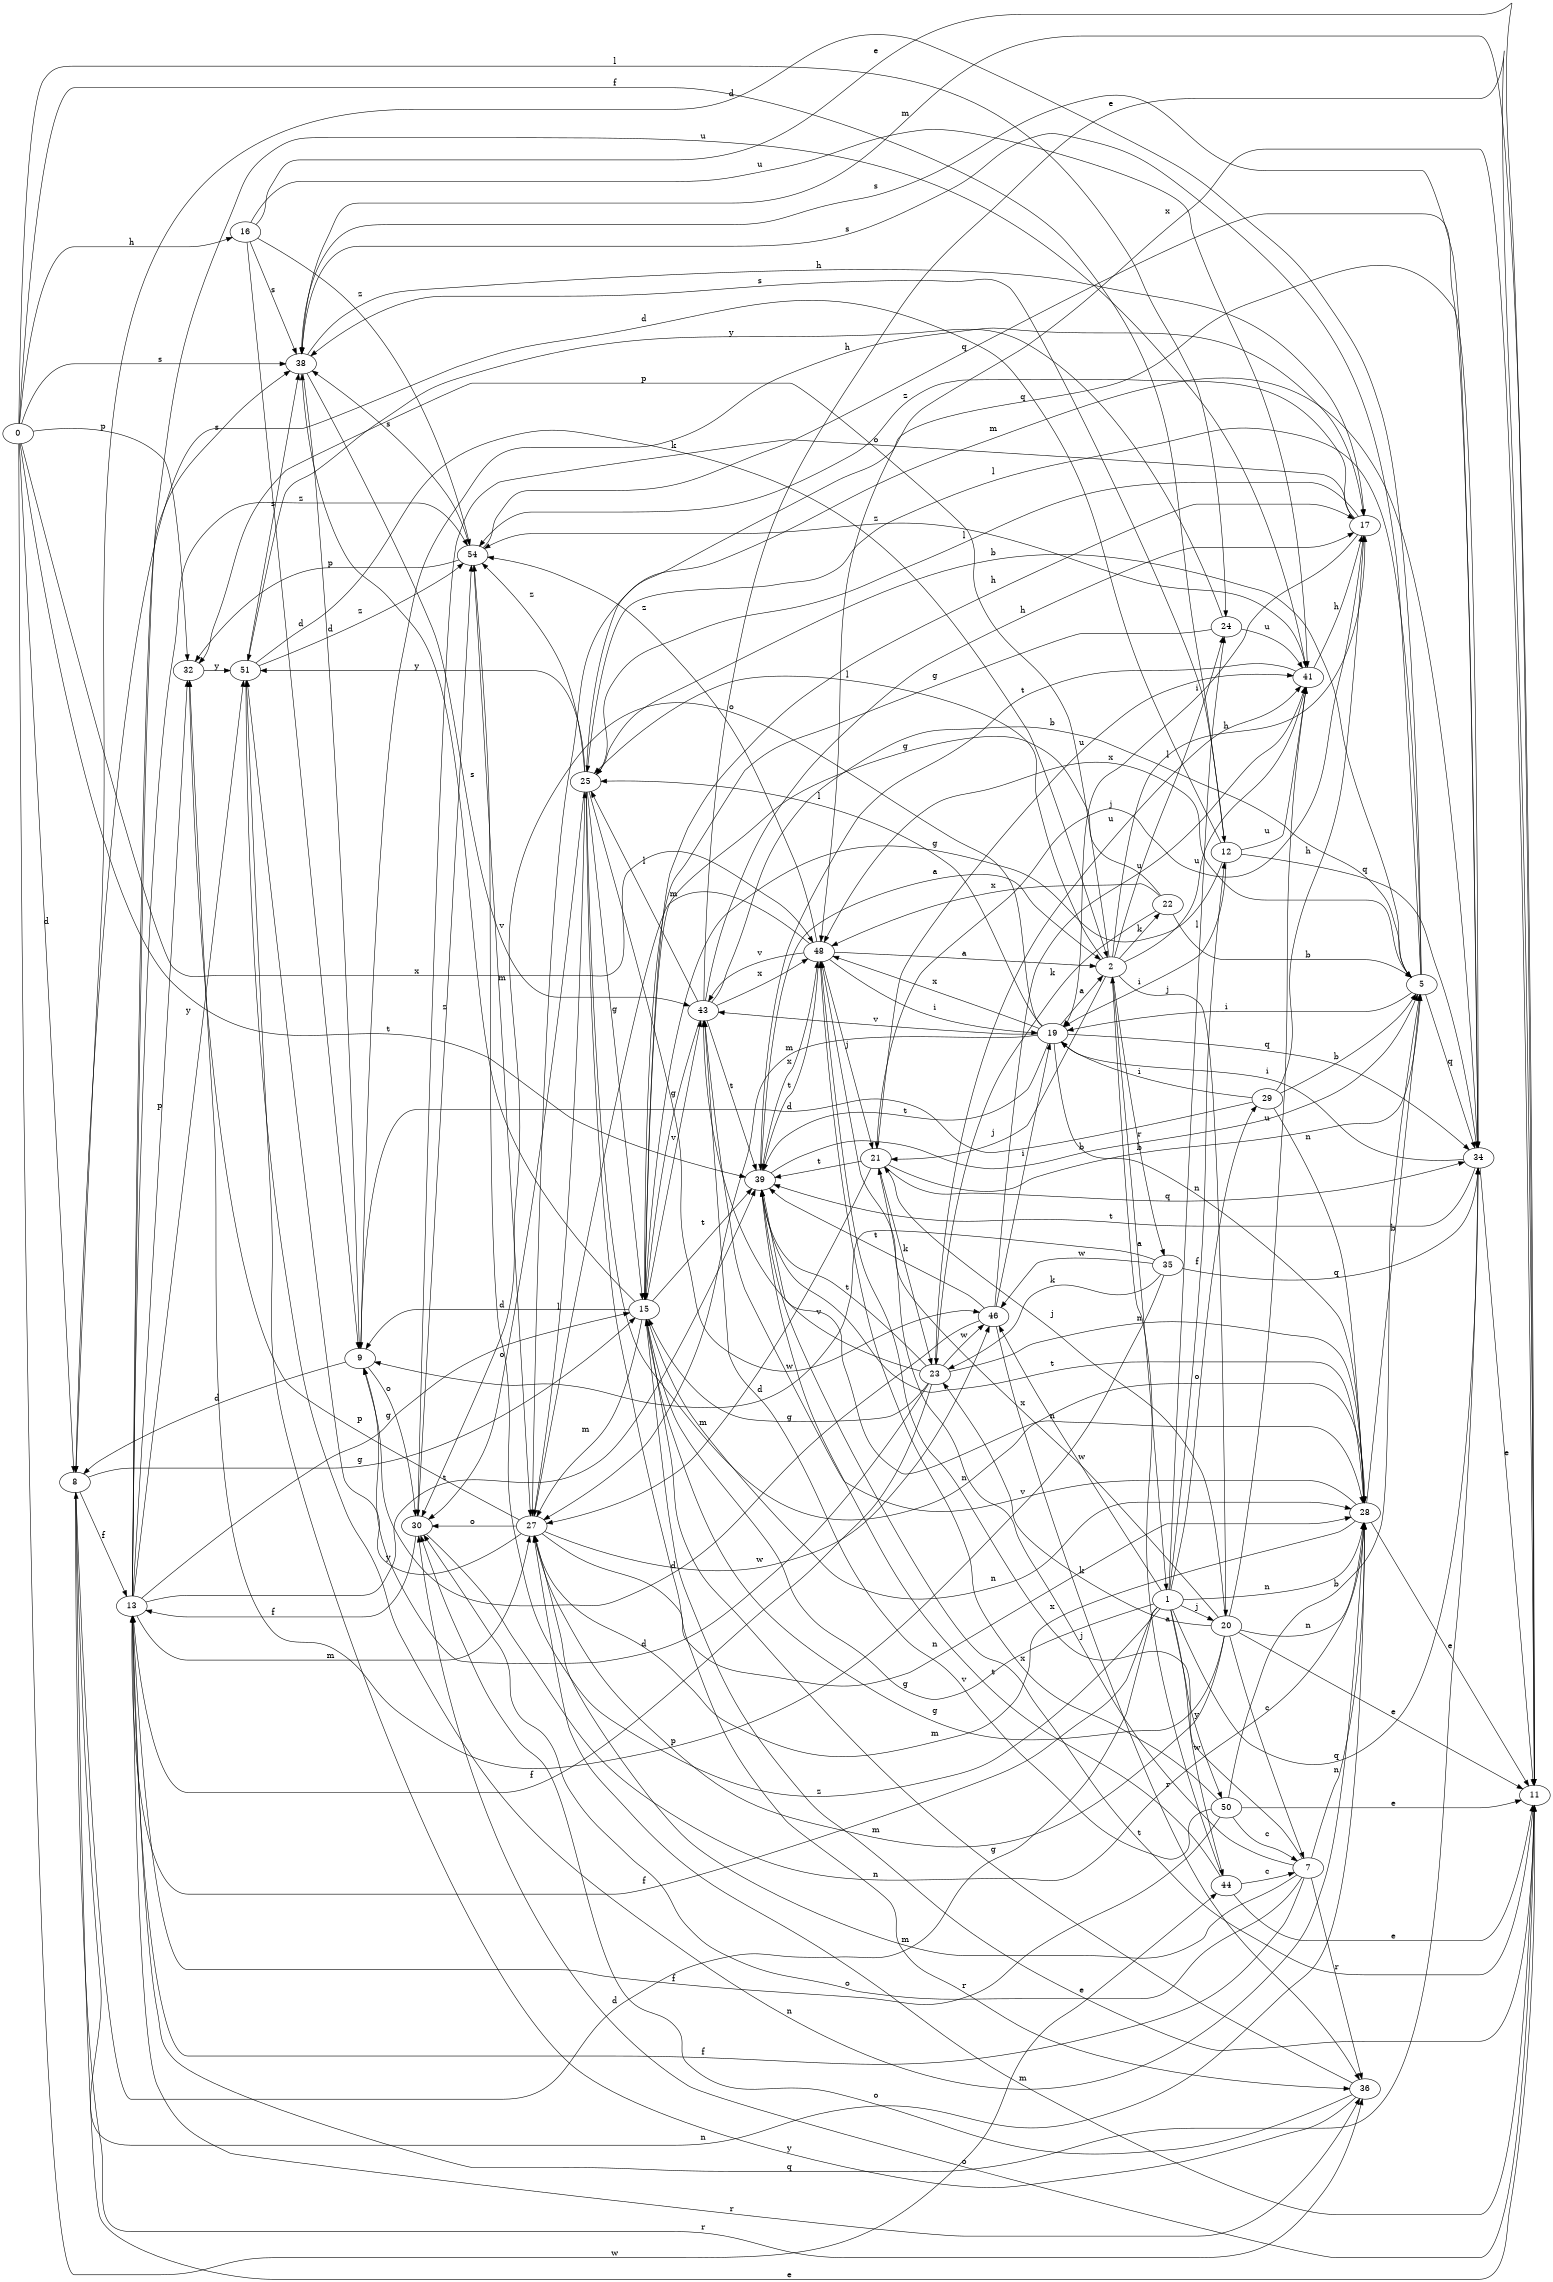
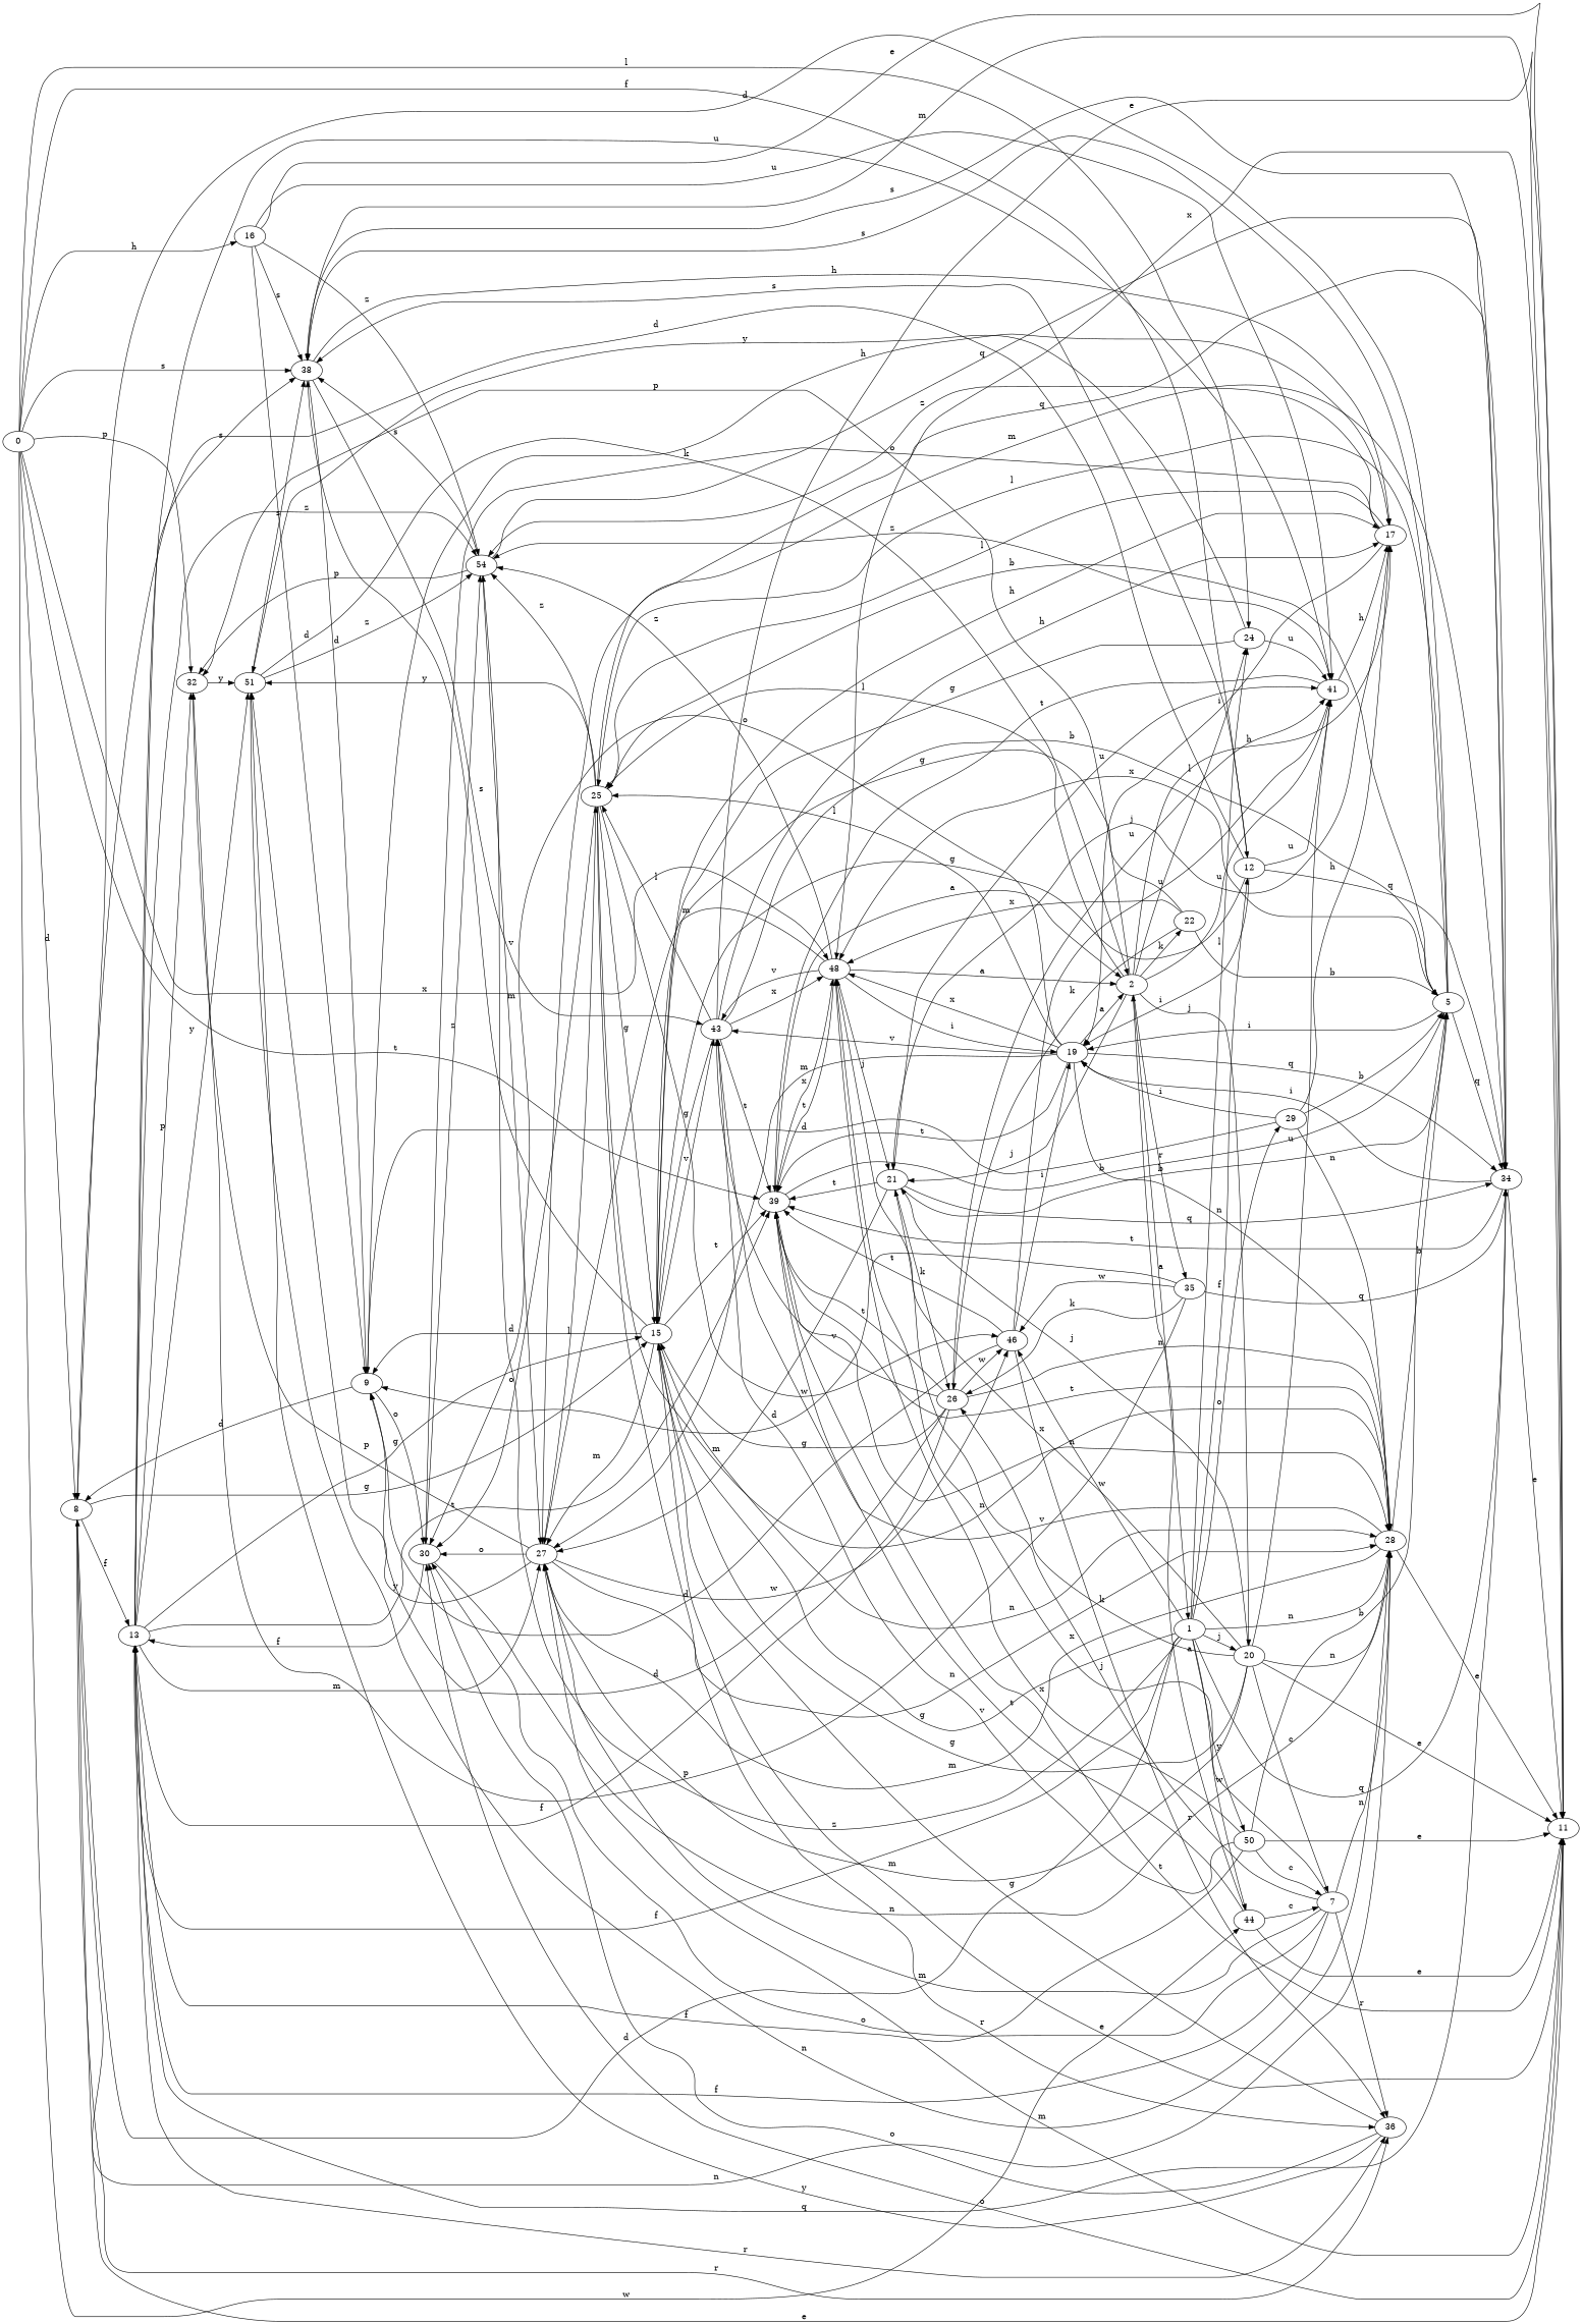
  strict digraph {
    rankdir=LR
    0
    8
    12
    16
    24
    32
    38
    39
    44
    48
    13
    15
    28
    36
    11
    34
    41
    19
    54
    9
    51
    17
    43
    2
    5
    7
    21
    27
    1
    20
    29
    46
    50
-   23
+   23 [label=26]
    22
    25
    35
    30
    0 -> 8 [label=d]
    0 -> 12 [label=f]
    0 -> 16 [label=h]
    0 -> 24 [label=l]
    0 -> 32 [label=p]
    0 -> 38 [label=s]
    0 -> 39 [label=t]
    0 -> 44 [label=w]
    0 -> 48 [label=x]
    8 -> 13 [label=f]
    8 -> 15 [label=g]
    8 -> 28 [label=n]
    8 -> 36 [label=r]
    8 -> 11 [label=e]
    12 -> 8 [label=d]
    12 -> 38 [label=s]
    12 -> 15 [label=g]
    12 -> 34 [label=q]
    12 -> 41 [label=u]
    12 -> 19 [label=i]
    16 -> 38 [label=s]
    16 -> 11 [label=e]
    16 -> 41 [label=u]
    16 -> 54 [label=z]
    16 -> 9 [label=d]
    24 -> 15 [label=g]
    24 -> 41 [label=u]
    24 -> 51 [label=y]
    32 -> 51 [label=y]
    38 -> 9 [label=d]
    38 -> 17 [label=h]
    38 -> 43 [label=v]
    39 -> 48 [label=x]
    39 -> 28 [label=n]
    39 -> 2 [label=a]
    39 -> 5 [label=b]
    44 -> 39 [label=t]
    44 -> 11 [label=e]
    44 -> 2 [label=a]
    44 -> 7 [label=c]
    48 -> 39 [label=t]
    48 -> 19 [label=i]
    48 -> 54 [label=z]
    48 -> 43 [label=v]
    48 -> 2 [label=a]
    48 -> 21 [label=j]
    48 -> 27 [label=m]
    13 -> 32 [label=p]
    13 -> 38 [label=s]
    13 -> 39 [label=t]
    13 -> 15 [label=g]
    13 -> 36 [label=r]
    13 -> 34 [label=q]
    13 -> 41 [label=u]
    13 -> 54 [label=z]
    13 -> 51 [label=y]
    13 -> 27 [label=m]
    15 -> 38 [label=s]
    15 -> 39 [label=t]
    15 -> 28 [label=n]
    15 -> 11 [label=e]
    15 -> 9 [label=d]
    15 -> 17 [label=h]
    15 -> 43 [label=v]
    15 -> 27 [label=m]
    28 -> 39 [label=t]
    28 -> 11 [label=e]
    28 -> 43 [label=v]
    28 -> 5 [label=b]
    28 -> 27 [label=m]
    36 -> 15 [label=g]
    36 -> 51 [label=y]
    36 -> 30 [label=o]
    11 -> 38 [label=m]
    11 -> 39 [label=t]
    11 -> 48 [label=x]
    11 -> 27 [label=m]
    11 -> 30 [label=o]
    34 -> 38 [label=s]
    34 -> 39 [label=t]
    34 -> 11 [label=e]
    34 -> 19 [label=i]
    34 -> 27 [label=m]
    41 -> 39 [label=t]
    41 -> 54 [label=z]
    41 -> 17 [label=h]
    19 -> 39 [label=t]
    19 -> 48 [label=x]
    19 -> 28 [label=n]
    19 -> 34 [label=q]
    19 -> 43 [label=v]
    19 -> 2 [label=a]
    19 -> 27 [label=m]
    19 -> 25 [label=l]
    19 -> 30 [label=o]
    54 -> 32 [label=p]
    54 -> 38 [label=s]
    54 -> 34 [label=q]
    54 -> 27 [label=m]
    9 -> 8 [label=d]
    9 -> 17 [label=h]
    9 -> 30 [label=o]
    51 -> 38 [label=s]
    51 -> 28 [label=n]
    51 -> 54 [label=z]
    51 -> 2 [label=k]
    17 -> 19 [label=i]
    17 -> 54 [label=z]
    17 -> 21 [label=j]
    17 -> 25 [label=l]
    17 -> 30 [label=o]
    43 -> 39 [label=t]
    43 -> 48 [label=x]
    43 -> 15 [label=g]
    43 -> 11 [label=e]
    43 -> 17 [label=h]
    43 -> 5 [label=b]
    43 -> 25 [label=l]
    2 -> 24 [label=l]
    2 -> 32 [label=p]
    2 -> 41 [label=u]
    2 -> 17 [label=h]
    2 -> 21 [label=j]
    2 -> 1 [label=a]
    2 -> 20 [label=j]
    2 -> 22 [label=k]
    2 -> 25 [label=l]
    2 -> 35 [label=r]
    5 -> 8 [label=d]
    5 -> 38 [label=s]
    5 -> 48 [label=x]
    5 -> 34 [label=q]
    5 -> 19 [label=i]
    5 -> 25 [label=l]
    7 -> 48 [label=x]
    7 -> 13 [label=f]
    7 -> 28 [label=n]
    7 -> 36 [label=r]
    7 -> 21 [label=j]
    7 -> 27 [label=m]
    7 -> 30 [label=o]
    21 -> 39 [label=t]
    21 -> 34 [label=q]
    21 -> 41 [label=u]
    21 -> 5 [label=b]
    21 -> 27 [label=m]
    21 -> 23 [label=k]
    27 -> 32 [label=p]
    27 -> 28 [label=n]
    27 -> 51 [label=y]
    27 -> 46 [label=w]
    27 -> 25 [label=l]
    27 -> 30 [label=o]
    1 -> 8 [label=d]
    1 -> 12 [label=f]
    1 -> 24 [label=l]
    1 -> 44 [label=w]
    1 -> 13 [label=f]
    1 -> 15 [label=g]
    1 -> 28 [label=n]
    1 -> 34 [label=q]
    1 -> 54 [label=z]
    1 -> 20 [label=j]
    1 -> 29 [label=o]
    1 -> 46 [label=w]
    1 -> 50 [label=y]
    20 -> 48 [label=x]
    20 -> 15 [label=g]
    20 -> 28 [label=n]
    20 -> 11 [label=e]
    20 -> 41 [label=u]
    20 -> 7 [label=c]
    20 -> 21 [label=j]
    20 -> 27 [label=m]
    20 -> 23 [label=k]
    29 -> 28 [label=n]
    29 -> 19 [label=i]
    29 -> 9 [label=d]
    29 -> 17 [label=h]
    29 -> 5 [label=b]
    46 -> 39 [label=t]
    46 -> 36 [label=r]
    46 -> 41 [label=u]
    46 -> 19 [label=i]
    46 -> 9 [label=d]
    50 -> 48 [label=x]
    50 -> 13 [label=f]
    50 -> 11 [label=e]
    50 -> 43 [label=v]
    50 -> 5 [label=b]
    50 -> 7 [label=c]
    23 -> 39 [label=t]
    23 -> 13 [label=f]
    23 -> 15 [label=g]
    23 -> 28 [label=n]
    23 -> 41 [label=u]
    23 -> 9 [label=d]
    23 -> 43 [label=v]
    23 -> 46 [label=w]
    22 -> 48 [label=x]
    22 -> 15 [label=g]
    22 -> 5 [label=b]
    22 -> 23 [label=k]
    25 -> 15 [label=g]
    25 -> 28 [label=n]
    25 -> 36 [label=r]
    25 -> 34 [label=q]
    25 -> 54 [label=z]
    25 -> 51 [label=y]
    25 -> 5 [label=b]
    25 -> 46 [label=w]
    25 -> 30 [label=o]
    35 -> 32 [label=p]
    35 -> 34 [label=q]
    35 -> 9 [label=d]
    35 -> 46 [label=w]
    35 -> 23 [label=k]
    30 -> 13 [label=f]
    30 -> 28 [label=n]
    30 -> 54 [label=z]
  }
